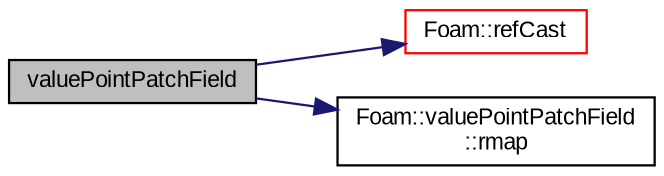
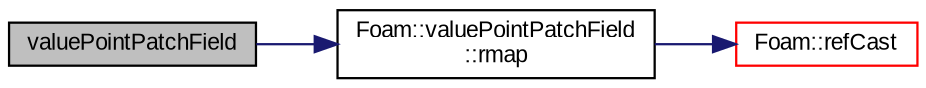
  digraph {
    fontname="Liberation Sans"
    rankdir=LR
    node [color=black fontname="Liberation Sans" fontsize=10 shape=record]
    edge [color=midnightblue fontname="Liberation Sans" fontsize=10 labelfontname=Helvetica labelfontsize=10 style=solid]
    n1 [fillcolor=grey75 fontcolor=black height=0.2 label=valuePointPatchField style=filled width=0.4]
    n2 [color=red height=0.2 label="Foam::refCast" width=0.4]
    n3 [height=0.2 label="Foam::valuePointPatchField\l::rmap" width=0.4]
-   n1 -> n2
+   n3 -> n2
    n1 -> n3
  }
